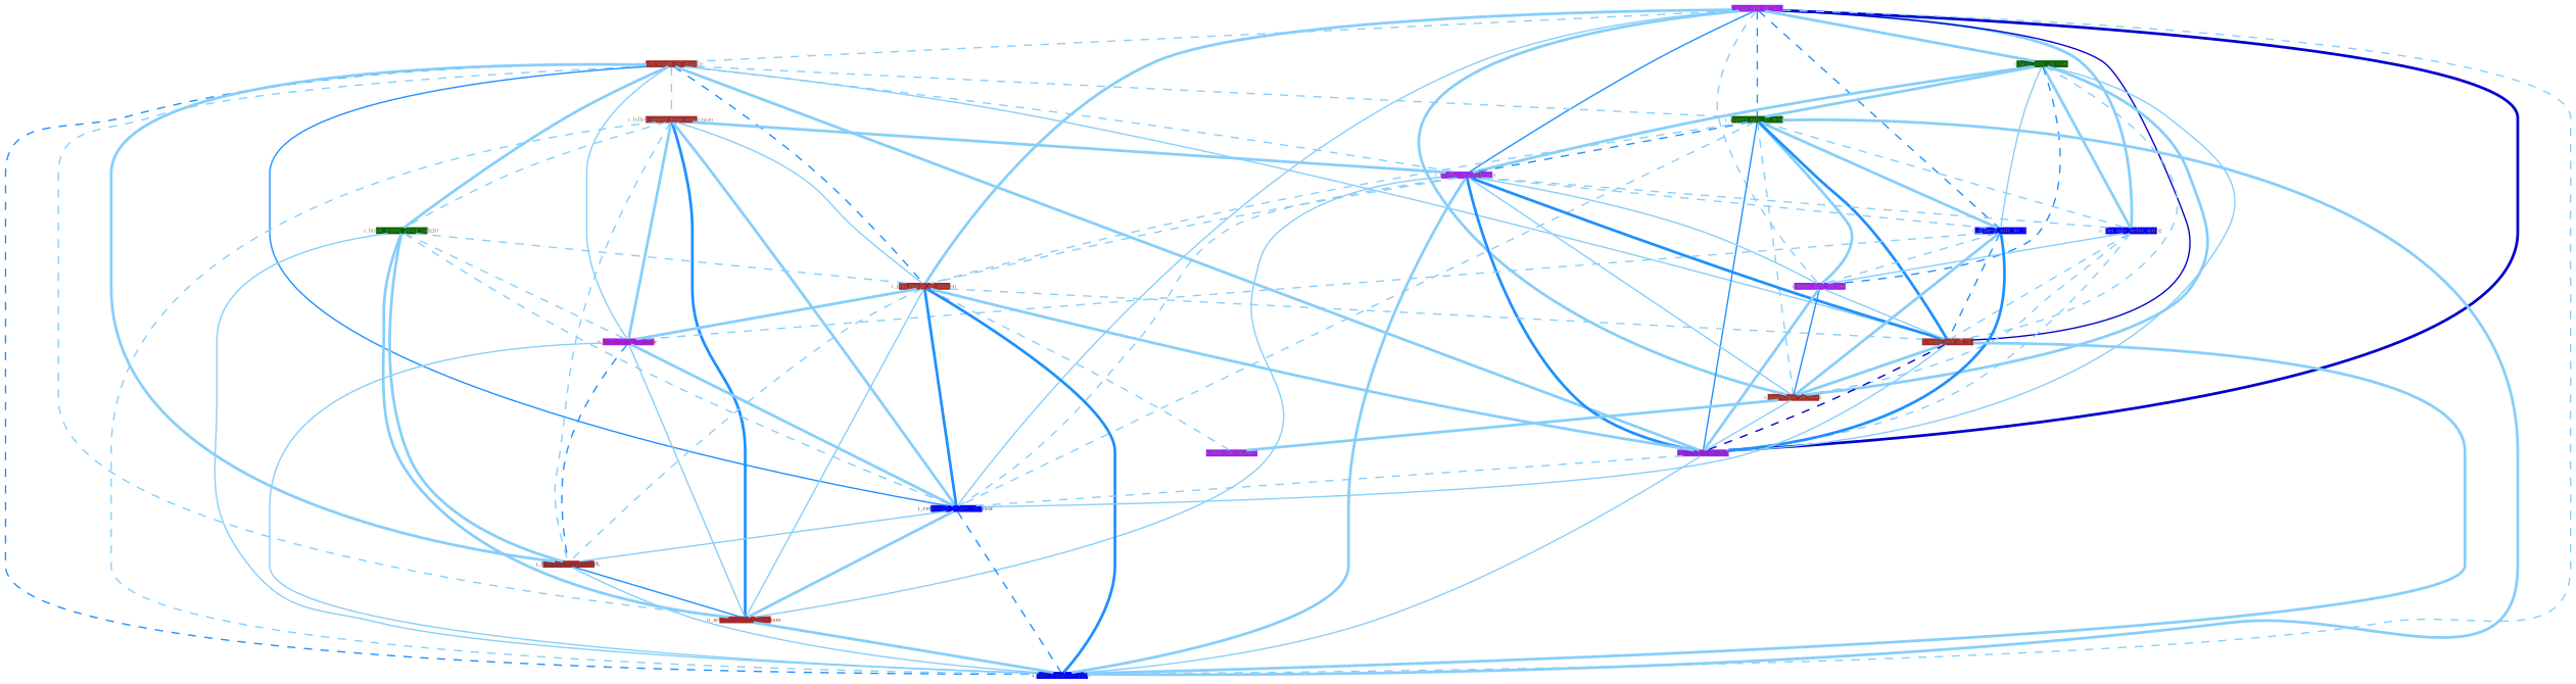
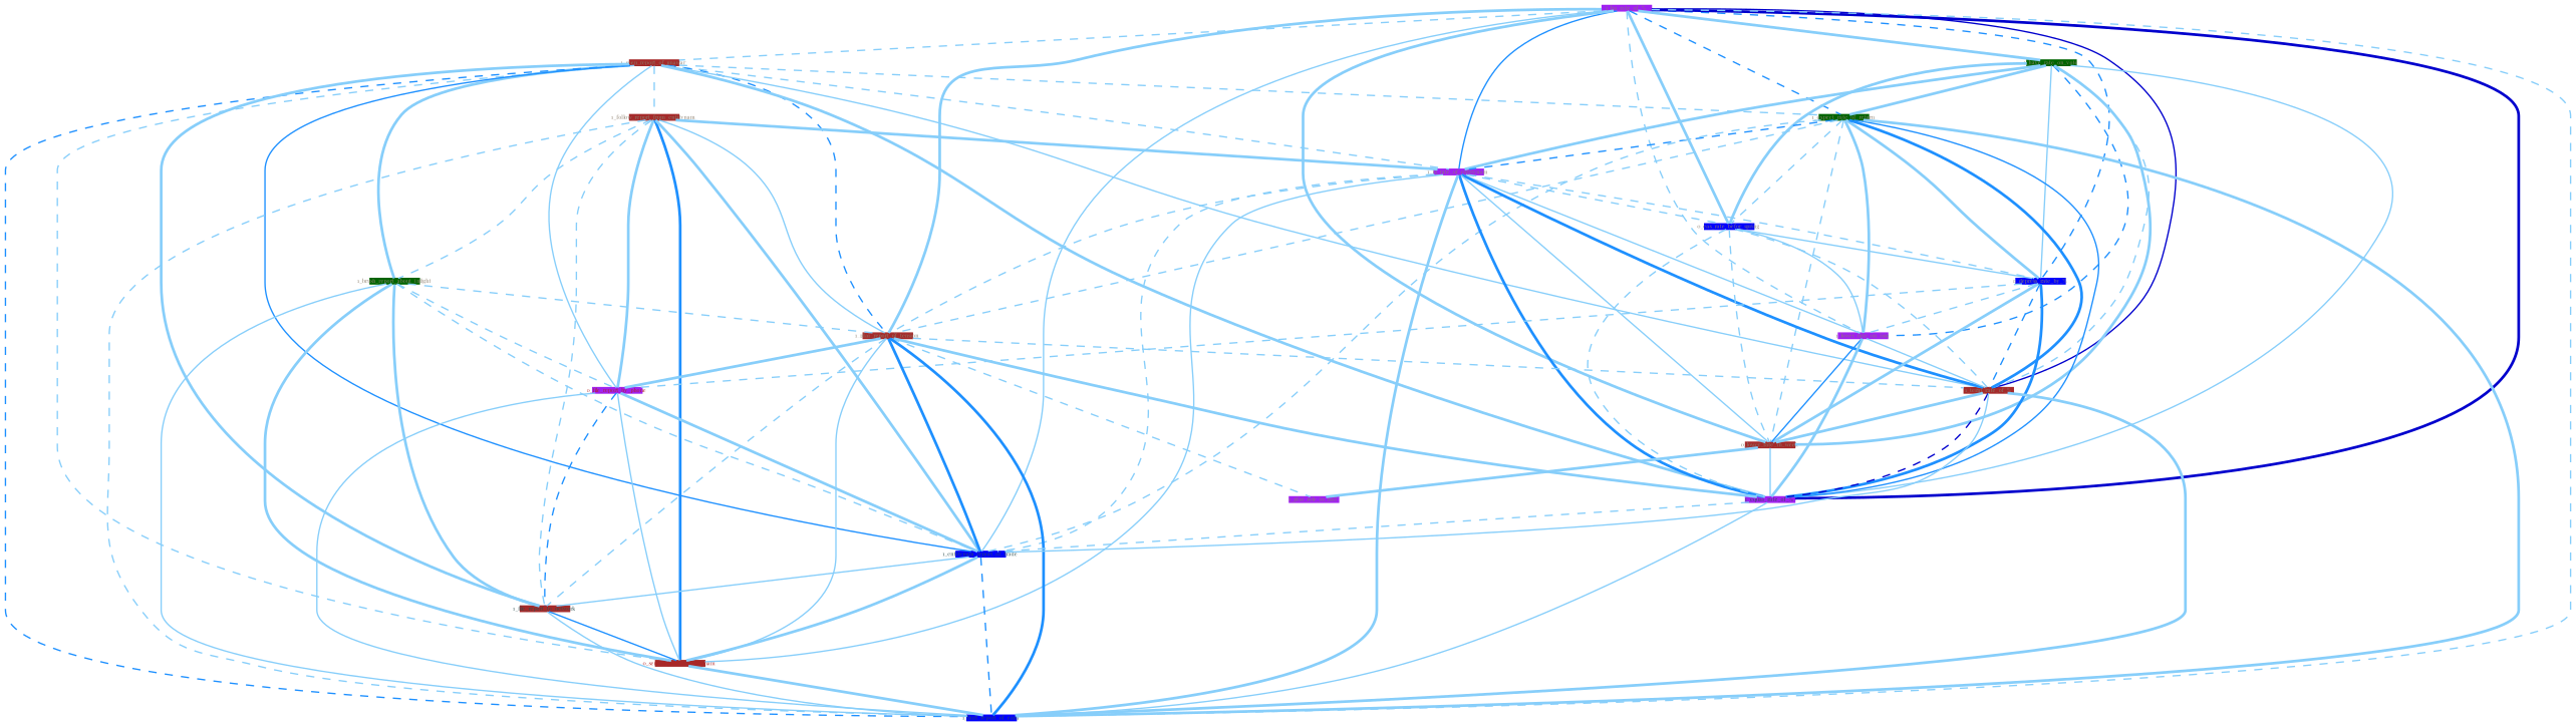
  graph {
    fontname="Playfair Display"
    node [color=brown fixedsize=true fontcolor="#8b7d6b" fontsize=4 shape=polygon style=filled fontname="Playfair Display"]
    edge [color="#87cefa" w=1 style=dashed fontname="Playfair Display"]
    "1_ha_rate_of_% " [color=purple height=.06 width=.5]
    "1_seen_report_of_unawar " [height=.06 width=.5]
    "1_follow_report_from_entitynam " [height=.06 width=.5]
    "1_brush_report_about_infight " [color=darkgreen height=.06 width=.5]
    "1_have_rate_on_vote " [color=darkgreen height=.06 width=.5]
    "1_expect_rate_of_return " [color=darkgreen height=.06 width=.5]
    "1_is_rate_of_entitynam " [color=purple height=.06 width=.5]
    "0_eas_rate_befor_spring " [color=blue height=.06 width=.5]
    "0_depress_rate_by_% " [color=blue height=.06 width=.5]
    "1_lower_rate_on_issu " [color=purple height=.06 width=.5]
    "1_plai_report_of_tension " [height=.06 width=.5]
    "1_term_rate_of_% " [height=.06 width=.5]
    "0_lower_rate_in_week " [height=.06 width=.5]
    "1_plai_role_in_fall " [color=purple height=.06 width=.5]
    "0_file_report_by_phone " [color=purple fontcolor="#b22222" height=.06 width=.5]
    "0_sent_report_to_entitynam " [fontcolor="#b22222" height=.06 width=.5]
    "1_equal_rate_of_% " [color=purple fontcolor="#2f4f4f" height=.06 width=.5]
    "1_entitynam_report_of_trade " [color=blue fontcolor="#2f4f4f" height=.06 width=.5]
    "1_hurt_report_of_earn " [color=blue fontcolor="#2f4f4f" height=.06 width=.5]
    "1_file_report_to_network " [fontcolor="#2f4f4f" height=.06 width=.5]
    subgraph sub_1 {
      "1_ha_rate_of_% "
      "1_seen_report_of_unawar "
      "1_follow_report_from_entitynam "
      "1_brush_report_about_infight "
      "1_have_rate_on_vote "
      "1_expect_rate_of_return "
      "1_is_rate_of_entitynam "
      "0_eas_rate_befor_spring "
      "0_depress_rate_by_% "
      "1_lower_rate_on_issu "
      "1_plai_report_of_tension "
      "1_term_rate_of_% "
      "0_lower_rate_in_week "
      "1_plai_role_in_fall "
    }
    subgraph sub_2 {
      "0_file_report_by_phone "
      "0_sent_report_to_entitynam "
    }
    "1_ha_rate_of_% " -- "1_seen_report_of_unawar "
    "1_ha_rate_of_% " -- "1_have_rate_on_vote " [style=bold]
    "1_ha_rate_of_% " -- "1_expect_rate_of_return " [color="#1e90ff" w=2]
    "1_ha_rate_of_% " -- "1_is_rate_of_entitynam " [color="#1e90ff" w=2 style=solid]
    "1_ha_rate_of_% " -- "0_eas_rate_befor_spring " [style=bold]
    "1_ha_rate_of_% " -- "0_depress_rate_by_% " [color="#1e90ff" w=2]
    "1_ha_rate_of_% " -- "1_lower_rate_on_issu "
    "1_ha_rate_of_% " -- "1_plai_report_of_tension " [style=bold]
    "1_ha_rate_of_% " -- "1_term_rate_of_% " [color="#0000cd" w=3 style=solid]
    "1_ha_rate_of_% " -- "0_lower_rate_in_week " [style=bold]
    "1_ha_rate_of_% " -- "1_equal_rate_of_% " [color="#0000cd" w=3 style=bold]
    "1_ha_rate_of_% " -- "1_entitynam_report_of_trade " [style=solid]
    "1_ha_rate_of_% " -- "1_hurt_report_of_earn "
    "1_seen_report_of_unawar " -- "1_follow_report_from_entitynam "
    "1_seen_report_of_unawar " -- "1_brush_report_about_infight " [style=bold]
    "1_seen_report_of_unawar " -- "1_expect_rate_of_return "
    "1_seen_report_of_unawar " -- "1_is_rate_of_entitynam "
    "1_seen_report_of_unawar " -- "1_plai_report_of_tension " [color="#1e90ff" w=2]
    "1_seen_report_of_unawar " -- "1_term_rate_of_% " [style=solid]
    "1_seen_report_of_unawar " -- "0_file_report_by_phone " [style=solid]
    "1_seen_report_of_unawar " -- "0_sent_report_to_entitynam "
    "1_seen_report_of_unawar " -- "1_equal_rate_of_% " [style=bold]
    "1_seen_report_of_unawar " -- "1_entitynam_report_of_trade " [color="#1e90ff" w=2 style=solid]
    "1_seen_report_of_unawar " -- "1_hurt_report_of_earn " [color="#1e90ff" w=2]
    "1_seen_report_of_unawar " -- "1_file_report_to_network " [style=bold]
    "1_follow_report_from_entitynam " -- "1_brush_report_about_infight "
    "1_follow_report_from_entitynam " -- "1_is_rate_of_entitynam " [style=bold]
    "1_follow_report_from_entitynam " -- "1_plai_report_of_tension " [style=solid]
    "1_follow_report_from_entitynam " -- "0_file_report_by_phone " [style=bold]
    "1_follow_report_from_entitynam " -- "0_sent_report_to_entitynam " [color="#1e90ff" w=2 style=bold]
    "1_follow_report_from_entitynam " -- "1_entitynam_report_of_trade " [style=bold]
    "1_follow_report_from_entitynam " -- "1_hurt_report_of_earn "
    "1_follow_report_from_entitynam " -- "1_file_report_to_network "
    "1_brush_report_about_infight " -- "1_plai_report_of_tension "
    "1_brush_report_about_infight " -- "0_file_report_by_phone "
    "1_brush_report_about_infight " -- "0_sent_report_to_entitynam " [style=bold]
    "1_brush_report_about_infight " -- "1_entitynam_report_of_trade "
    "1_brush_report_about_infight " -- "1_hurt_report_of_earn " [style=solid]
    "1_brush_report_about_infight " -- "1_file_report_to_network " [style=bold]
    "1_have_rate_on_vote " -- "1_expect_rate_of_return " [style=bold]
    "1_have_rate_on_vote " -- "1_is_rate_of_entitynam " [style=bold]
    "1_have_rate_on_vote " -- "0_eas_rate_befor_spring " [style=bold]
    "1_have_rate_on_vote " -- "0_depress_rate_by_% " [style=solid]
    "1_have_rate_on_vote " -- "1_lower_rate_on_issu " [color="#1e90ff" w=2]
    "1_have_rate_on_vote " -- "1_term_rate_of_% "
    "1_have_rate_on_vote " -- "0_lower_rate_in_week " [style=bold]
    "1_have_rate_on_vote " -- "1_equal_rate_of_% " [style=solid]
    "1_expect_rate_of_return " -- "1_is_rate_of_entitynam " [color="#1e90ff" w=2]
    "1_expect_rate_of_return " -- "0_eas_rate_befor_spring "
    "1_expect_rate_of_return " -- "0_depress_rate_by_% " [style=bold]
    "1_expect_rate_of_return " -- "1_lower_rate_on_issu " [style=bold]
    "1_expect_rate_of_return " -- "1_plai_report_of_tension "
    "1_expect_rate_of_return " -- "1_term_rate_of_% " [color="#1e90ff" w=2 style=bold]
    "1_expect_rate_of_return " -- "0_lower_rate_in_week "
    "1_expect_rate_of_return " -- "1_equal_rate_of_% " [color="#1e90ff" w=2 style=solid]
    "1_expect_rate_of_return " -- "1_entitynam_report_of_trade "
    "1_expect_rate_of_return " -- "1_hurt_report_of_earn " [style=bold]
    "1_is_rate_of_entitynam " -- "0_eas_rate_befor_spring "
    "1_is_rate_of_entitynam " -- "0_depress_rate_by_% "
    "1_is_rate_of_entitynam " -- "1_lower_rate_on_issu " [style=solid]
    "1_is_rate_of_entitynam " -- "1_plai_report_of_tension "
    "1_is_rate_of_entitynam " -- "1_term_rate_of_% " [color="#1e90ff" w=2 style=bold]
    "1_is_rate_of_entitynam " -- "0_lower_rate_in_week " [style=solid]
    "1_is_rate_of_entitynam " -- "0_sent_report_to_entitynam " [style=solid]
    "1_is_rate_of_entitynam " -- "1_equal_rate_of_% " [color="#1e90ff" w=2 style=bold]
    "1_is_rate_of_entitynam " -- "1_entitynam_report_of_trade "
    "1_is_rate_of_entitynam " -- "1_hurt_report_of_earn " [style=bold]
+   "0_eas_rate_befor_spring " -- "0_depress_rate_by_% " [style=solid]
    "0_eas_rate_befor_spring " -- "1_lower_rate_on_issu " [style=solid]
    "0_eas_rate_befor_spring " -- "1_term_rate_of_% "
    "0_eas_rate_befor_spring " -- "0_lower_rate_in_week "
    "0_eas_rate_befor_spring " -- "1_equal_rate_of_% "
    "0_depress_rate_by_% " -- "1_lower_rate_on_issu "
    "0_depress_rate_by_% " -- "1_term_rate_of_% " [color="#1e90ff" w=2]
    "0_depress_rate_by_% " -- "0_lower_rate_in_week " [style=bold]
    "0_depress_rate_by_% " -- "0_file_report_by_phone "
    "0_depress_rate_by_% " -- "1_equal_rate_of_% " [color="#1e90ff" w=2 style=bold]
    "1_lower_rate_on_issu " -- "1_term_rate_of_% " [style=solid]
    "1_lower_rate_on_issu " -- "0_lower_rate_in_week " [color="#1e90ff" w=2 style=solid]
    "1_lower_rate_on_issu " -- "1_equal_rate_of_% " [style=bold]
    "1_plai_report_of_tension " -- "1_term_rate_of_% "
    "1_plai_report_of_tension " -- "1_plai_role_in_fall "
    "1_plai_report_of_tension " -- "0_file_report_by_phone " [style=bold]
    "1_plai_report_of_tension " -- "0_sent_report_to_entitynam " [style=solid]
    "1_plai_report_of_tension " -- "1_equal_rate_of_% " [style=bold]
    "1_plai_report_of_tension " -- "1_entitynam_report_of_trade " [color="#1e90ff" w=2 style=bold]
    "1_plai_report_of_tension " -- "1_hurt_report_of_earn " [color="#1e90ff" w=2 style=bold]
    "1_plai_report_of_tension " -- "1_file_report_to_network "
    "1_term_rate_of_% " -- "0_lower_rate_in_week " [style=bold]
    "1_term_rate_of_% " -- "1_equal_rate_of_% " [color="#0000cd" w=3]
    "1_term_rate_of_% " -- "1_entitynam_report_of_trade " [style=solid]
    "1_term_rate_of_% " -- "1_hurt_report_of_earn " [style=bold]
    "0_lower_rate_in_week " -- "1_plai_role_in_fall " [style=bold]
    "0_lower_rate_in_week " -- "1_equal_rate_of_% " [style=solid]
    "0_file_report_by_phone " -- "0_sent_report_to_entitynam " [style=solid]
    "0_file_report_by_phone " -- "1_entitynam_report_of_trade " [style=bold]
    "0_file_report_by_phone " -- "1_hurt_report_of_earn " [style=solid]
    "0_file_report_by_phone " -- "1_file_report_to_network " [color="#1e90ff" w=2]
    "0_sent_report_to_entitynam " -- "1_hurt_report_of_earn " [style=bold]
    "1_equal_rate_of_% " -- "1_entitynam_report_of_trade "
    "1_equal_rate_of_% " -- "1_hurt_report_of_earn " [style=solid]
    "1_entitynam_report_of_trade " -- "0_sent_report_to_entitynam " [style=bold]
    "1_entitynam_report_of_trade " -- "1_hurt_report_of_earn " [color="#1e90ff" w=2]
    "1_entitynam_report_of_trade " -- "1_file_report_to_network " [style=solid]
    "1_file_report_to_network " -- "0_sent_report_to_entitynam " [color="#1e90ff" w=2 style=solid]
    "1_file_report_to_network " -- "1_hurt_report_of_earn " [style=solid]
  }
